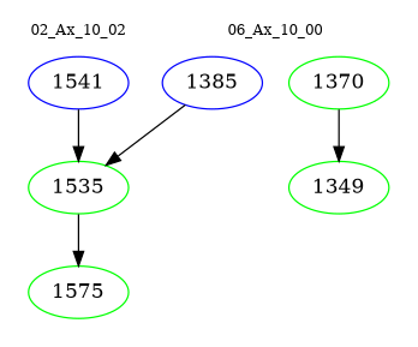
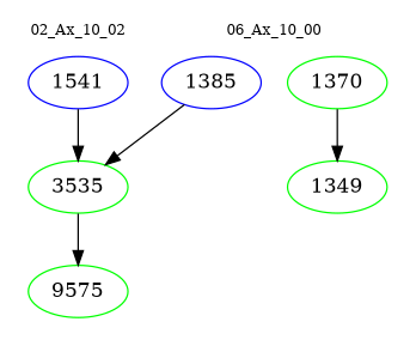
  digraph {
    fontname="DejaVu Serif"
    node [color=green fontname="DejaVu Serif"]
    edge [color=black fontname="DejaVu Serif"]
    n1 [color=blue label=1541]
-   n2 [label=1535]
-   n3 [label=1575]
+   n2 [label=3535]
+   n3 [label=9575]
    n4 [color=blue label=1385]
    n5 [label=1370]
    n6 [label=1349]
    subgraph cluster_1 {
      color=white
      fontsize=10
      label="02_Ax_10_02"
      n1
      n2
      n3
    }
    subgraph cluster_2 {
      color=white
      fontsize=10
      label="06_Ax_10_00"
      n4
      n5
      n6
    }
    n1 -> n2
    n2 -> n3
    n4 -> n2
    n5 -> n6
  }
